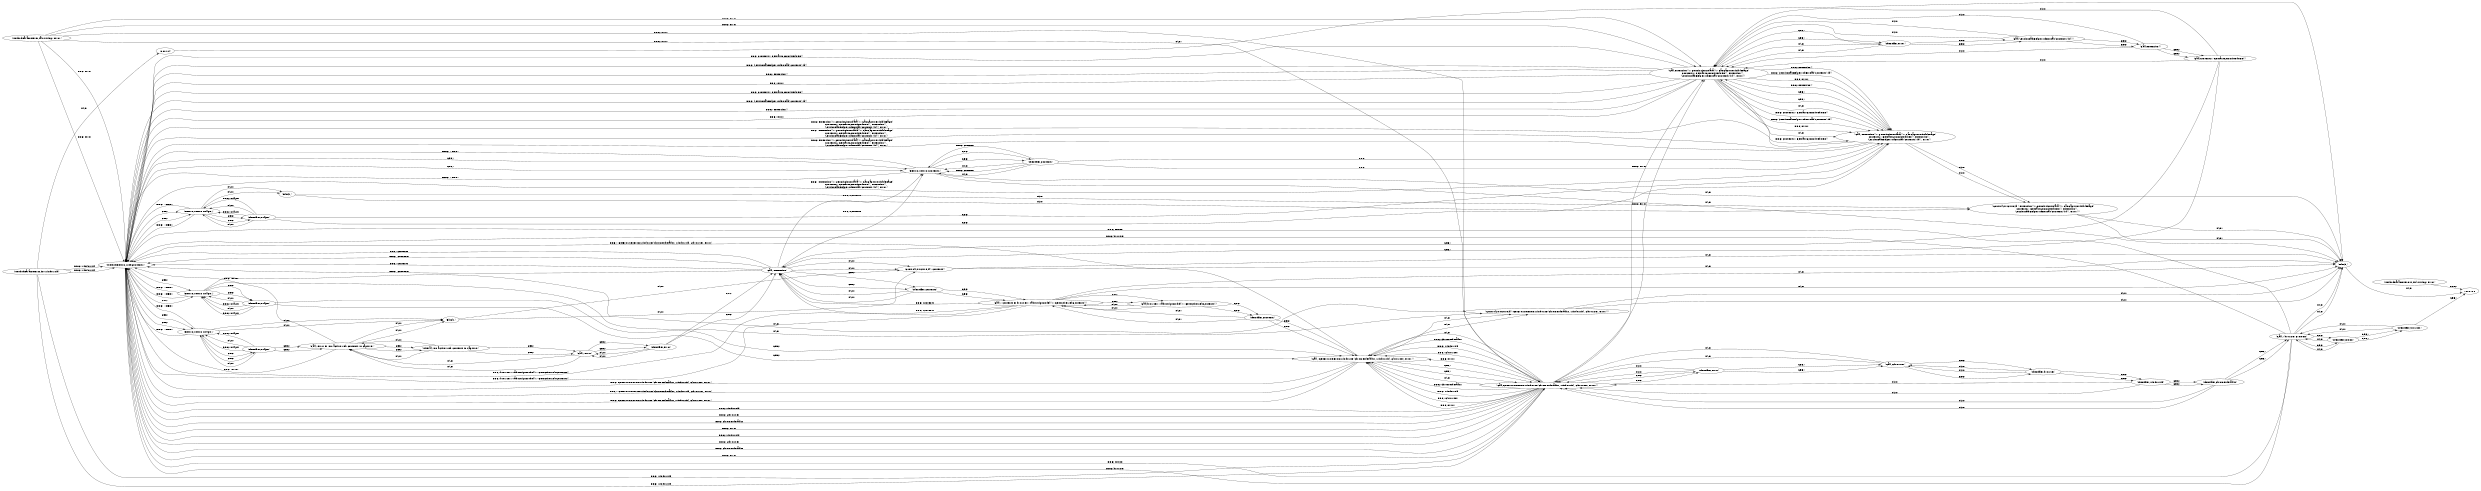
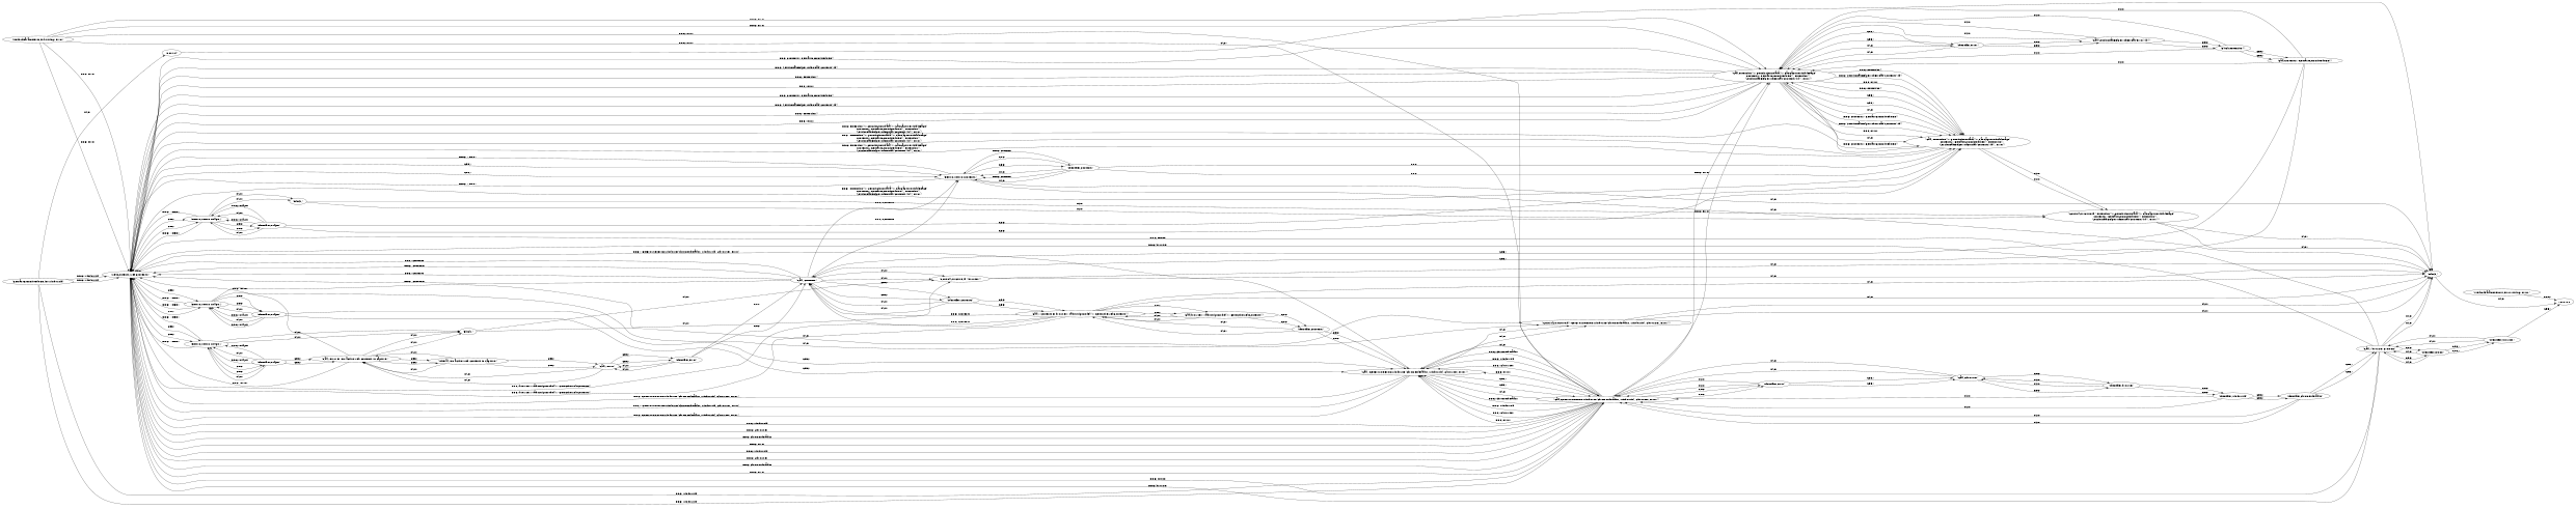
  digraph {
    rankdir=LR
-   n1 [label="(MethodReturn,WebContents*)"]
+   n1 [label="(WebContents,WebContents*)"]
    n2 [label="(Return,return nullptr;)"]
    n3 [label="(Return,return nullptr;)"]
    n4 [label="(Return,return contents;)"]
    n5 [label="(Return,return nullptr;)"]
    n6 [label="(Block,)"]
    n7 [label="(Identifier,nullptr)"]
    n8 [label="(Block,)"]
    n9 [label="(Identifier,nullptr)"]
    n10 [label="(Block,)"]
    n11 [label="(Identifier,contents)"]
    n12 [label="(ControlStructure,if (!GetBrowserFromWindowID(chrome_details_, window_id, &browser, error)))"]
    n13 [label="(Identifier,nullptr)"]
    n14 [label="(Literal,\"No active web contents to capture\")"]
    n15 [label="(Call,*error = \"No active web contents to capture\")"]
    n16 [label="(Call,*error)"]
    n17 [label="(Identifier,error)"]
-   n18 [label="(ControlStructure,if (!contents))"]
-   n19 [label="(Call,!extension)"]
+   n18 [label="(ControlStructure,if (!browser))"]
+   n19 [label="(Call,!contents)"]
    n20 [label="(Identifier,contents)"]
    n21 [label="(ControlStructure,if (!extension()->permissions_data()->CanCaptureVisiblePage(\n          contents->GetLastCommittedURL(), extension(),\n           SessionTabHelper::IdForTab(contents).id(), error)))"]
    1000100
    n23 [label="(Call,!extension()->permissions_data()->CanCaptureVisiblePage(\n          contents->GetLastCommittedURL(), extension(),\n           SessionTabHelper::IdForTab(contents).id(), error))"]
    n24 [label="(Call,extension()->permissions_data()->CanCaptureVisiblePage(\n          contents->GetLastCommittedURL(), extension(),\n           SessionTabHelper::IdForTab(contents).id(), error))"]
    n25 [label="(Identifier,error)"]
-   n26 [label="(Call,SessionTabHelper::IdForTab(contents).id())"]
+   n26 [label="(Call,SessionTabHelper::IdForTab(error).id())"]
    n27 [label="(Call,contents->GetLastCommittedURL())"]
-   n28 [label="(Call,extension())"]
-   n29 [label="(MethodParameterIn,int window_id)"]
+   n28 [label="(Block,extension())"]
+   n29 [label="(GetLastCommittedURL,int window_id)"]
    n30 [label="(Call,GetBrowserFromWindowID(chrome_details_, window_id, &browser, error))"]
    1000104
    n32 [label="(Call,!GetBrowserFromWindowID(chrome_details_, window_id, &browser, error))"]
    n33 [label="(Identifier,error)"]
-   n34 [label="(MethodParameterIn,tab::string* error)"]
-   n35 [label="(MethodParameterOut,std::string* error)"]
+   n34 [label="(MethodParameterIn,std::string* error)"]
+   n35 [label="(MethodParameterOut,error::string* error)"]
    n36 [label="(Identifier,browser)"]
    n37 [label="(Call,* browser = NULL)"]
    n38 [label="(Identifier,NULL)"]
    n39 [label="(Identifier,chrome_details_)"]
    n40 [label="(Identifier,window_id)"]
    n41 [label="(Call,&browser)"]
    n42 [label="(Identifier,browser)"]
    n43 [label="(Call,* contents = browser->tab_strip_model()->GetActiveWebContents())"]
    n44 [label="(Call,browser->tab_strip_model()->GetActiveWebContents())"]
    n45 [label="(Identifier,contents)"]
    n1 -> n2 [label="CFG: "]
    n1 -> n2 [label="CFG: "]
    n1 -> n3 [label="CFG: "]
    n1 -> n3 [label="CFG: "]
    n1 -> n4 [label="CFG: "]
    n1 -> n4 [label="CFG: "]
    n1 -> n5 [label="CFG: "]
    n1 -> n5 [label="CFG: "]
    n2 -> n1 [label="DDG: <RET>"]
    n2 -> n1 [label="DDG: <RET>"]
    n2 -> n6 [label="AST: "]
    n2 -> n6 [label="AST: "]
    n2 -> n7 [label="CFG: "]
    n2 -> n7 [label="CFG: "]
    n3 -> n1 [label="DDG: <RET>"]
    n3 -> n1 [label="DDG: <RET>"]
    n3 -> n8 [label="AST: "]
    n3 -> n8 [label="AST: "]
    n3 -> n9 [label="CFG: "]
    n3 -> n9 [label="CFG: "]
    n4 -> n1 [label="DDG: <RET>"]
    n4 -> n1 [label="DDG: <RET>"]
    n4 -> n10 [label="AST: "]
    n4 -> n10 [label="AST: "]
    n4 -> n11 [label="CFG: "]
    n4 -> n11 [label="CFG: "]
    n5 -> n1 [label="DDG: <RET>"]
    n5 -> n1 [label="DDG: <RET>"]
    n5 -> n12 [label="AST: "]
    n5 -> n12 [label="AST: "]
    n5 -> n13 [label="CFG: "]
    n5 -> n13 [label="CFG: "]
    n6 -> n18 [label="AST: "]
    n6 -> n18 [label="AST: "]
    n7 -> n2 [label="AST: "]
    n7 -> n2 [label="DDG: nullptr"]
    n7 -> n2 [label="AST: "]
    n7 -> n2 [label="DDG: nullptr"]
    n7 -> n15 [label="CFG: "]
    n7 -> n15 [label="CFG: "]
    n8 -> n21 [label="AST: "]
    n8 -> n21 [label="AST: "]
    n9 -> n3 [label="AST: "]
    n9 -> n3 [label="DDG: nullptr"]
    n9 -> n3 [label="AST: "]
    n9 -> n3 [label="DDG: nullptr"]
    n9 -> n23 [label="CFG: "]
    n9 -> n23 [label="CFG: "]
    n10 -> 1000100 [label="AST: "]
    n11 -> n4 [label="AST: "]
    n11 -> n4 [label="DDG: contents"]
    n11 -> n4 [label="AST: "]
    n11 -> n4 [label="DDG: contents"]
    n11 -> n23 [label="CFG: "]
    n11 -> n23 [label="CFG: "]
    n12 -> n10 [label="AST: "]
    n12 -> n10 [label="AST: "]
    n13 -> n5 [label="AST: "]
    n13 -> n5 [label="DDG: nullptr"]
    n13 -> n5 [label="AST: "]
    n13 -> n5 [label="DDG: nullptr"]
    n13 -> n32 [label="CFG: "]
    n13 -> n32 [label="CFG: "]
    n14 -> n15 [label="AST: "]
    n14 -> n15 [label="AST: "]
    n14 -> n16 [label="CFG: "]
    n14 -> n16 [label="CFG: "]
    n15 -> n1 [label="DDG: *error"]
    n15 -> n1 [label="DDG: *error"]
    n15 -> n6 [label="AST: "]
    n15 -> n6 [label="AST: "]
    n15 -> n14 [label="CFG: "]
    n15 -> n14 [label="CFG: "]
    n16 -> n15 [label="AST: "]
    n16 -> n15 [label="AST: "]
    n16 -> n17 [label="CFG: "]
    n16 -> n17 [label="CFG: "]
    n17 -> n16 [label="AST: "]
    n17 -> n16 [label="AST: "]
    n17 -> n19 [label="CFG: "]
    n17 -> n19 [label="CFG: "]
    n18 -> n10 [label="AST: "]
    n18 -> n10 [label="AST: "]
    n19 -> n1 [label="DDG: !contents"]
    n19 -> n1 [label="DDG: contents"]
    n19 -> n1 [label="DDG: !contents"]
    n19 -> n1 [label="DDG: contents"]
    n19 -> n4 [label="DDG: contents"]
    n19 -> n4 [label="DDG: contents"]
    n19 -> n18 [label="AST: "]
    n19 -> n18 [label="AST: "]
    n19 -> n20 [label="CFG: "]
    n19 -> n20 [label="CFG: "]
    n20 -> n19 [label="AST: "]
    n20 -> n19 [label="AST: "]
    n20 -> n43 [label="CFG: "]
    n20 -> n43 [label="CFG: "]
    n21 -> n10 [label="AST: "]
    n21 -> n10 [label="AST: "]
    n23 -> n1 [label="DDG: extension()->permissions_data()->CanCaptureVisiblePage(\n          contents->GetLastCommittedURL(), extension(),\n           SessionTabHelper::IdForTab(contents).id(), error)"]
    n23 -> n1 [label="DDG: !extension()->permissions_data()->CanCaptureVisiblePage(\n          contents->GetLastCommittedURL(), extension(),\n           SessionTabHelper::IdForTab(contents).id(), error)"]
    n23 -> n1 [label="DDG: extension()->permissions_data()->CanCaptureVisiblePage(\n          contents->GetLastCommittedURL(), extension(),\n           SessionTabHelper::IdForTab(contents).id(), error)"]
    n23 -> n1 [label="DDG: !extension()->permissions_data()->CanCaptureVisiblePage(\n          contents->GetLastCommittedURL(), extension(),\n           SessionTabHelper::IdForTab(contents).id(), error)"]
    n23 -> n21 [label="AST: "]
    n23 -> n21 [label="AST: "]
    n23 -> n24 [label="CFG: "]
    n23 -> n24 [label="CFG: "]
    n24 -> n1 [label="DDG: extension()"]
    n24 -> n1 [label="DDG: error"]
    n24 -> n1 [label="DDG: contents->GetLastCommittedURL()"]
    n24 -> n1 [label="DDG: SessionTabHelper::IdForTab(contents).id()"]
    n24 -> n1 [label="DDG: extension()"]
    n24 -> n1 [label="DDG: error"]
    n24 -> n1 [label="DDG: contents->GetLastCommittedURL()"]
    n24 -> n1 [label="DDG: SessionTabHelper::IdForTab(contents).id()"]
    n24 -> n23 [label="AST: "]
    n24 -> n23 [label="DDG: contents->GetLastCommittedURL()"]
    n24 -> n23 [label="DDG: extension()"]
    n24 -> n23 [label="DDG: SessionTabHelper::IdForTab(contents).id()"]
    n24 -> n23 [label="DDG: error"]
    n24 -> n23 [label="AST: "]
    n24 -> n23 [label="DDG: contents->GetLastCommittedURL()"]
    n24 -> n23 [label="DDG: extension()"]
    n24 -> n23 [label="DDG: SessionTabHelper::IdForTab(contents).id()"]
    n24 -> n23 [label="DDG: error"]
    n24 -> n25 [label="CFG: "]
    n24 -> n25 [label="CFG: "]
    n25 -> n24 [label="AST: "]
    n25 -> n24 [label="AST: "]
    n25 -> n26 [label="CFG: "]
    n25 -> n26 [label="CFG: "]
    n26 -> n24 [label="AST: "]
    n26 -> n24 [label="AST: "]
    n26 -> n28 [label="CFG: "]
    n26 -> n28 [label="CFG: "]
    n27 -> n19 [label="CFG: "]
    n27 -> n19 [label="CFG: "]
    n27 -> n24 [label="AST: "]
    n27 -> n24 [label="AST: "]
    n28 -> n24 [label="AST: "]
    n28 -> n24 [label="AST: "]
    n28 -> n27 [label="CFG: "]
    n28 -> n27 [label="CFG: "]
    n29 -> n1 [label="DDG: window_id"]
    n29 -> n1 [label="DDG: window_id"]
    n29 -> n30 [label="DDG: window_id"]
    n29 -> n30 [label="DDG: window_id"]
    n29 -> 1000104 [label="AST: "]
    n30 -> n1 [label="DDG: chrome_details_"]
    n30 -> n1 [label="DDG: error"]
    n30 -> n1 [label="DDG: window_id"]
    n30 -> n1 [label="DDG: &browser"]
    n30 -> n1 [label="DDG: chrome_details_"]
    n30 -> n1 [label="DDG: error"]
    n30 -> n1 [label="DDG: window_id"]
    n30 -> n1 [label="DDG: &browser"]
    n30 -> n24 [label="DDG: error"]
    n30 -> n24 [label="DDG: error"]
    n30 -> n32 [label="AST: "]
    n30 -> n32 [label="DDG: chrome_details_"]
    n30 -> n32 [label="DDG: window_id"]
    n30 -> n32 [label="DDG: &browser"]
    n30 -> n32 [label="DDG: error"]
    n30 -> n32 [label="AST: "]
    n30 -> n32 [label="DDG: chrome_details_"]
    n30 -> n32 [label="DDG: window_id"]
    n30 -> n32 [label="DDG: &browser"]
    n30 -> n32 [label="DDG: error"]
    n30 -> n33 [label="CFG: "]
    n30 -> n33 [label="CFG: "]
    1000104 -> n10 [label="AST: "]
    n32 -> n1 [label="DDG: GetBrowserFromWindowID(chrome_details_, window_id, &browser, error)"]
    n32 -> n1 [label="DDG: !GetBrowserFromWindowID(chrome_details_, window_id, &browser, error)"]
    n32 -> n1 [label="DDG: GetBrowserFromWindowID(chrome_details_, window_id, &browser, error)"]
    n32 -> n1 [label="DDG: !GetBrowserFromWindowID(chrome_details_, window_id, &browser, error)"]
    n32 -> n12 [label="AST: "]
    n32 -> n12 [label="AST: "]
    n32 -> n30 [label="CFG: "]
    n32 -> n30 [label="CFG: "]
    n33 -> n30 [label="AST: "]
    n33 -> n30 [label="AST: "]
    n33 -> n41 [label="CFG: "]
    n33 -> n41 [label="CFG: "]
    n34 -> n1 [label="DDG: error"]
    n34 -> n1 [label="DDG: error"]
    n34 -> n24 [label="DDG: error"]
    n34 -> n24 [label="DDG: error"]
    n34 -> n30 [label="DDG: error"]
    n34 -> n30 [label="DDG: error"]
    n35 -> 1000100 [label="DDG: "]
    n36 -> 1000100 [label="CFG: "]
    n36 -> n37 [label="AST: "]
    n36 -> n37 [label="AST: "]
    n37 -> n1 [label="DDG: NULL"]
    n37 -> n1 [label="DDG: browser"]
    n37 -> n1 [label="DDG: NULL"]
    n37 -> n1 [label="DDG: browser"]
    n37 -> n10 [label="AST: "]
    n37 -> n10 [label="AST: "]
    n37 -> n38 [label="CFG: "]
    n37 -> n38 [label="CFG: "]
    n38 -> n36 [label="CFG: "]
    n38 -> n36 [label="CFG: "]
    n38 -> n37 [label="AST: "]
    n38 -> n37 [label="AST: "]
    n39 -> n30 [label="AST: "]
    n39 -> n30 [label="AST: "]
    n39 -> n37 [label="CFG: "]
    n39 -> n37 [label="CFG: "]
    n40 -> n30 [label="AST: "]
    n40 -> n30 [label="AST: "]
    n40 -> n39 [label="CFG: "]
    n40 -> n39 [label="CFG: "]
    n41 -> n30 [label="AST: "]
    n41 -> n30 [label="AST: "]
    n41 -> n42 [label="CFG: "]
    n41 -> n42 [label="CFG: "]
    n42 -> n40 [label="CFG: "]
    n42 -> n40 [label="CFG: "]
    n42 -> n41 [label="AST: "]
    n42 -> n41 [label="AST: "]
    n43 -> n1 [label="DDG: browser->tab_strip_model()->GetActiveWebContents()"]
    n43 -> n1 [label="DDG: browser->tab_strip_model()->GetActiveWebContents()"]
    n43 -> n10 [label="AST: "]
    n43 -> n10 [label="AST: "]
    n43 -> n19 [label="DDG: contents"]
    n43 -> n19 [label="DDG: contents"]
    n43 -> n44 [label="CFG: "]
    n43 -> n44 [label="CFG: "]
    n44 -> n43 [label="AST: "]
    n44 -> n43 [label="AST: "]
    n44 -> n45 [label="CFG: "]
    n44 -> n45 [label="CFG: "]
    n45 -> n32 [label="CFG: "]
    n45 -> n32 [label="CFG: "]
    n45 -> n43 [label="AST: "]
    n45 -> n43 [label="AST: "]
  }
